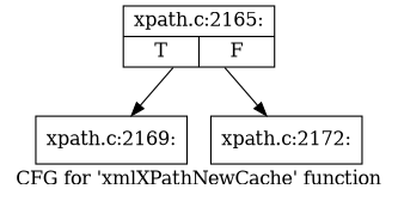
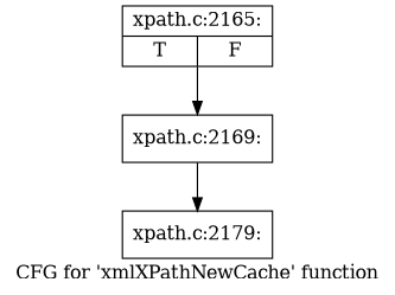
  digraph {
    label="CFG for 'xmlXPathNewCache' function"
    node [shape=record]
    n1 [label="{xpath.c:2165:|{<s0>T|<s1>F}}"]
    n2 [label="{xpath.c:2169:}"]
-   n3 [label="{xpath.c:2172:}"]
+   n4 [label="{xpath.c:2179:}"]
    n1 -> n2
-   n1 -> n3
+   n2 -> n4
  }
